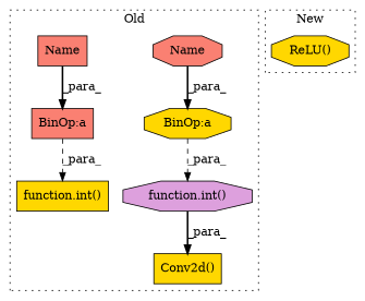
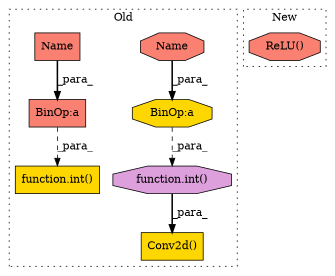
  digraph {
    node [a=75 l="4,1" shape=octagon style=filled fillcolor=salmon]
    edge [style=bold]
    n1 [label="function.int()" s="1615,1639" fillcolor=plum]
    n2 [a=82 l=3 label="BinOp:a" s=1625 fillcolor=gold]
    n3 [l="10,28" label="Conv2d()" s="1605,1663" shape=box fillcolor=gold]
    n4 [a=82 l=3 label="BinOp:a" s=1280 shape=box]
    n5 [label="function.int()" s="1270,1294" shape=box fillcolor=gold]
    n6 [a=87 l=11 label=Name s=1628]
    n7 [a=87 l=11 label=Name s=1283 shape=box]
-   n8 [l=21 label="ReLU()" s=2909 fillcolor=gold]
+   n8 [l=21 label="ReLU()" s=2909]
    subgraph cluster_1 {
      label=Old
      style=dotted
      n1
      n2
      n3
      n4
      n5
      n6
      n7
    }
    subgraph cluster_2 {
      label=New
      style=dotted
      n8
    }
    n1 -> n3 [label=_para_]
    n2 -> n1 [label=_para_ style=dashed]
    n4 -> n5 [label=_para_ style=dashed]
    n6 -> n2 [label=_para_]
    n7 -> n4 [label=_para_]
  }
